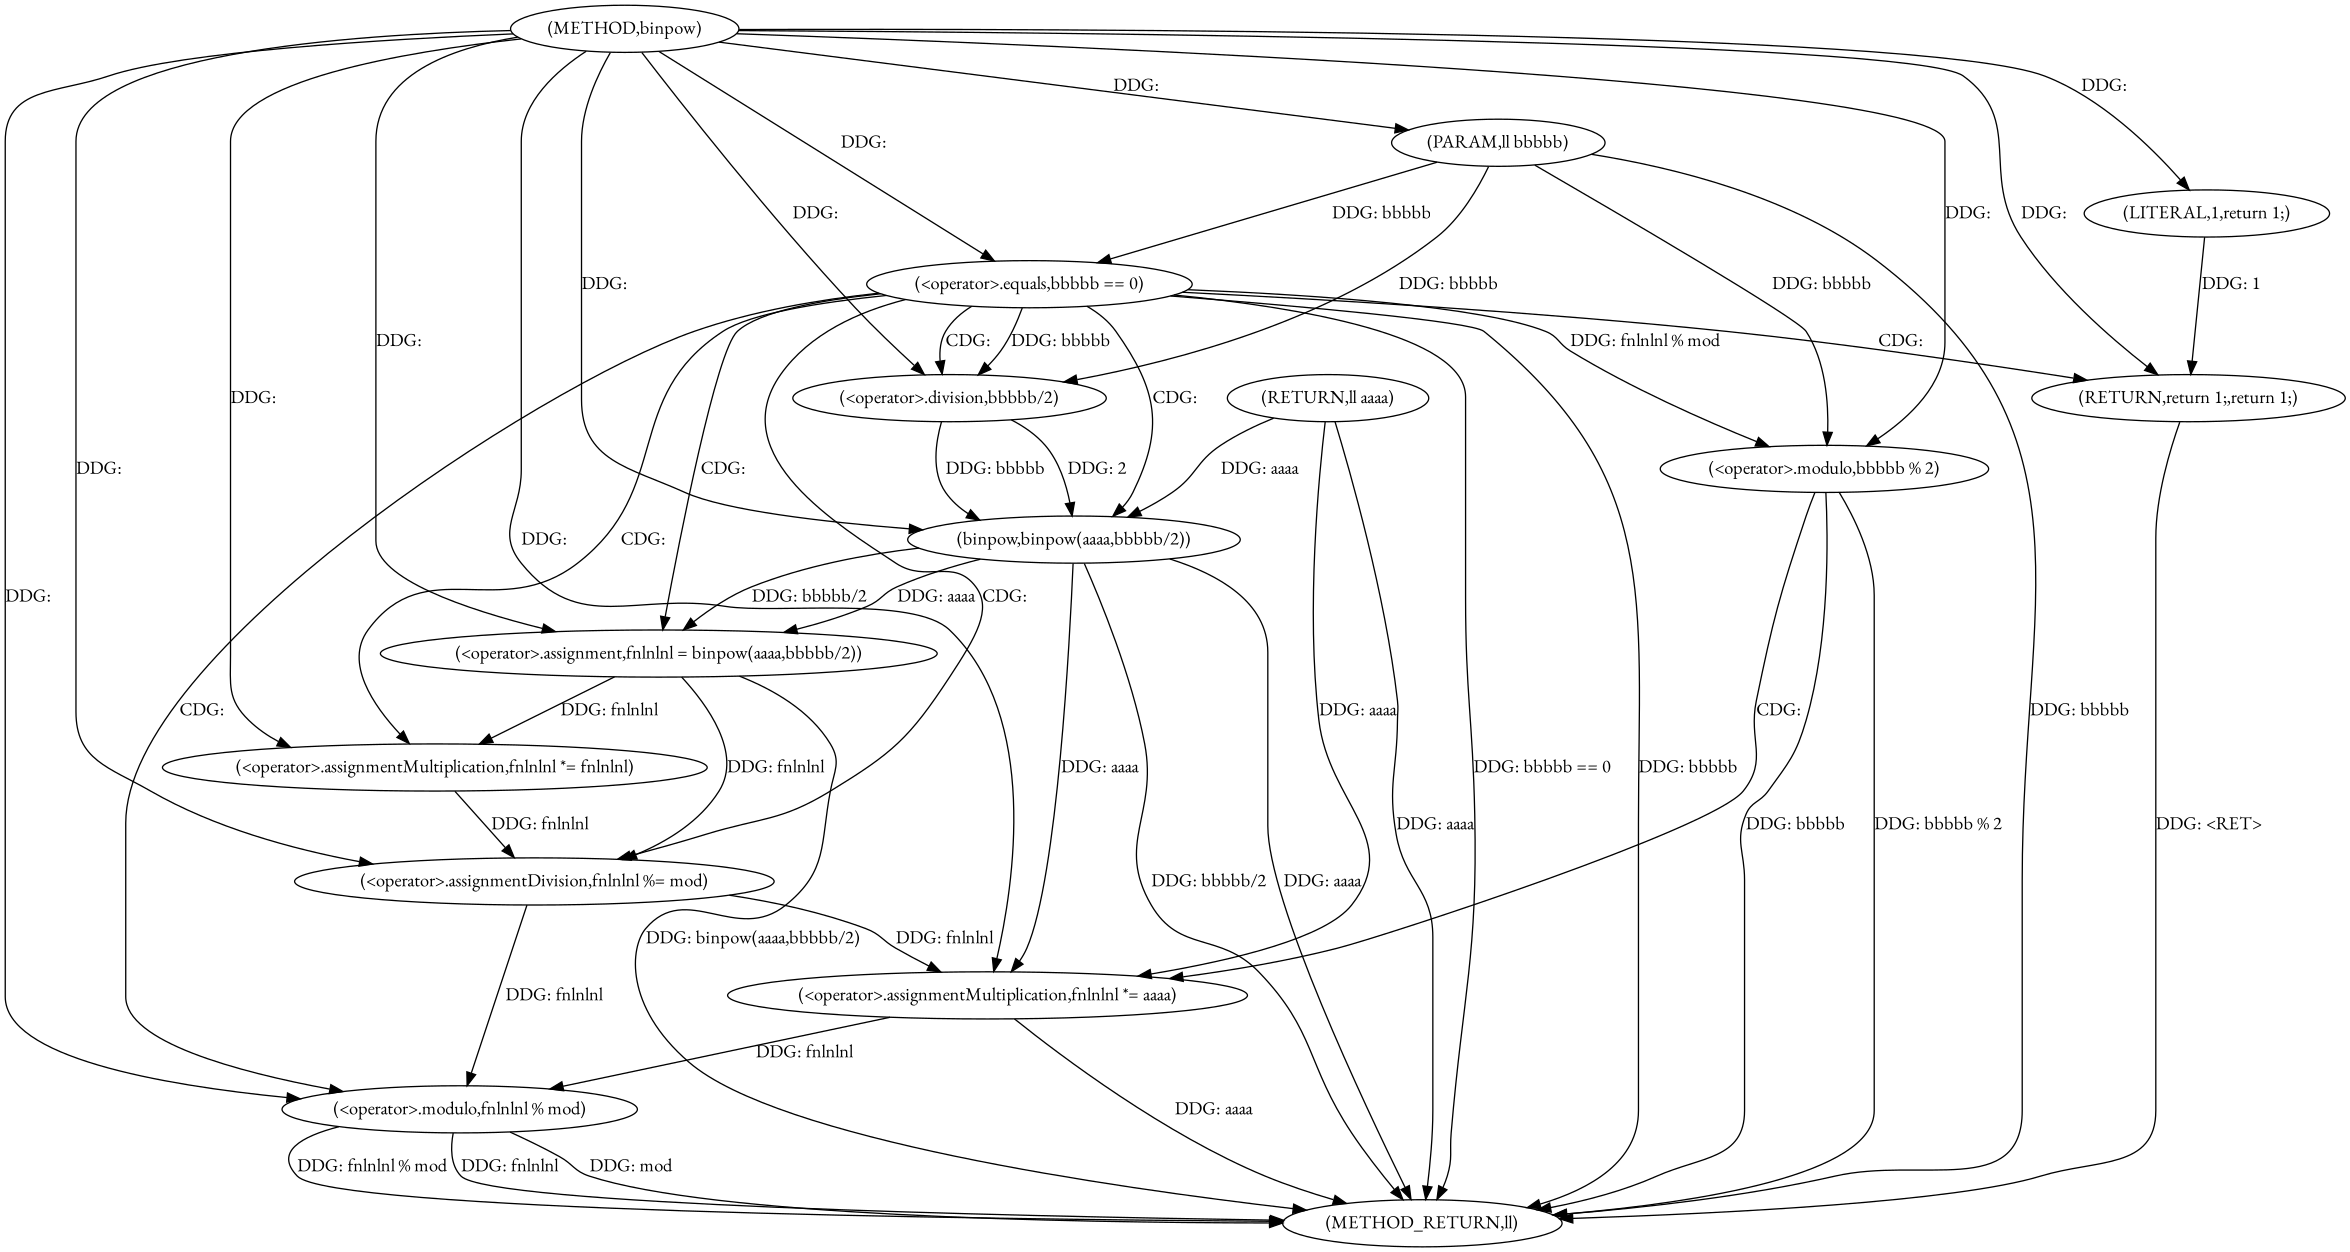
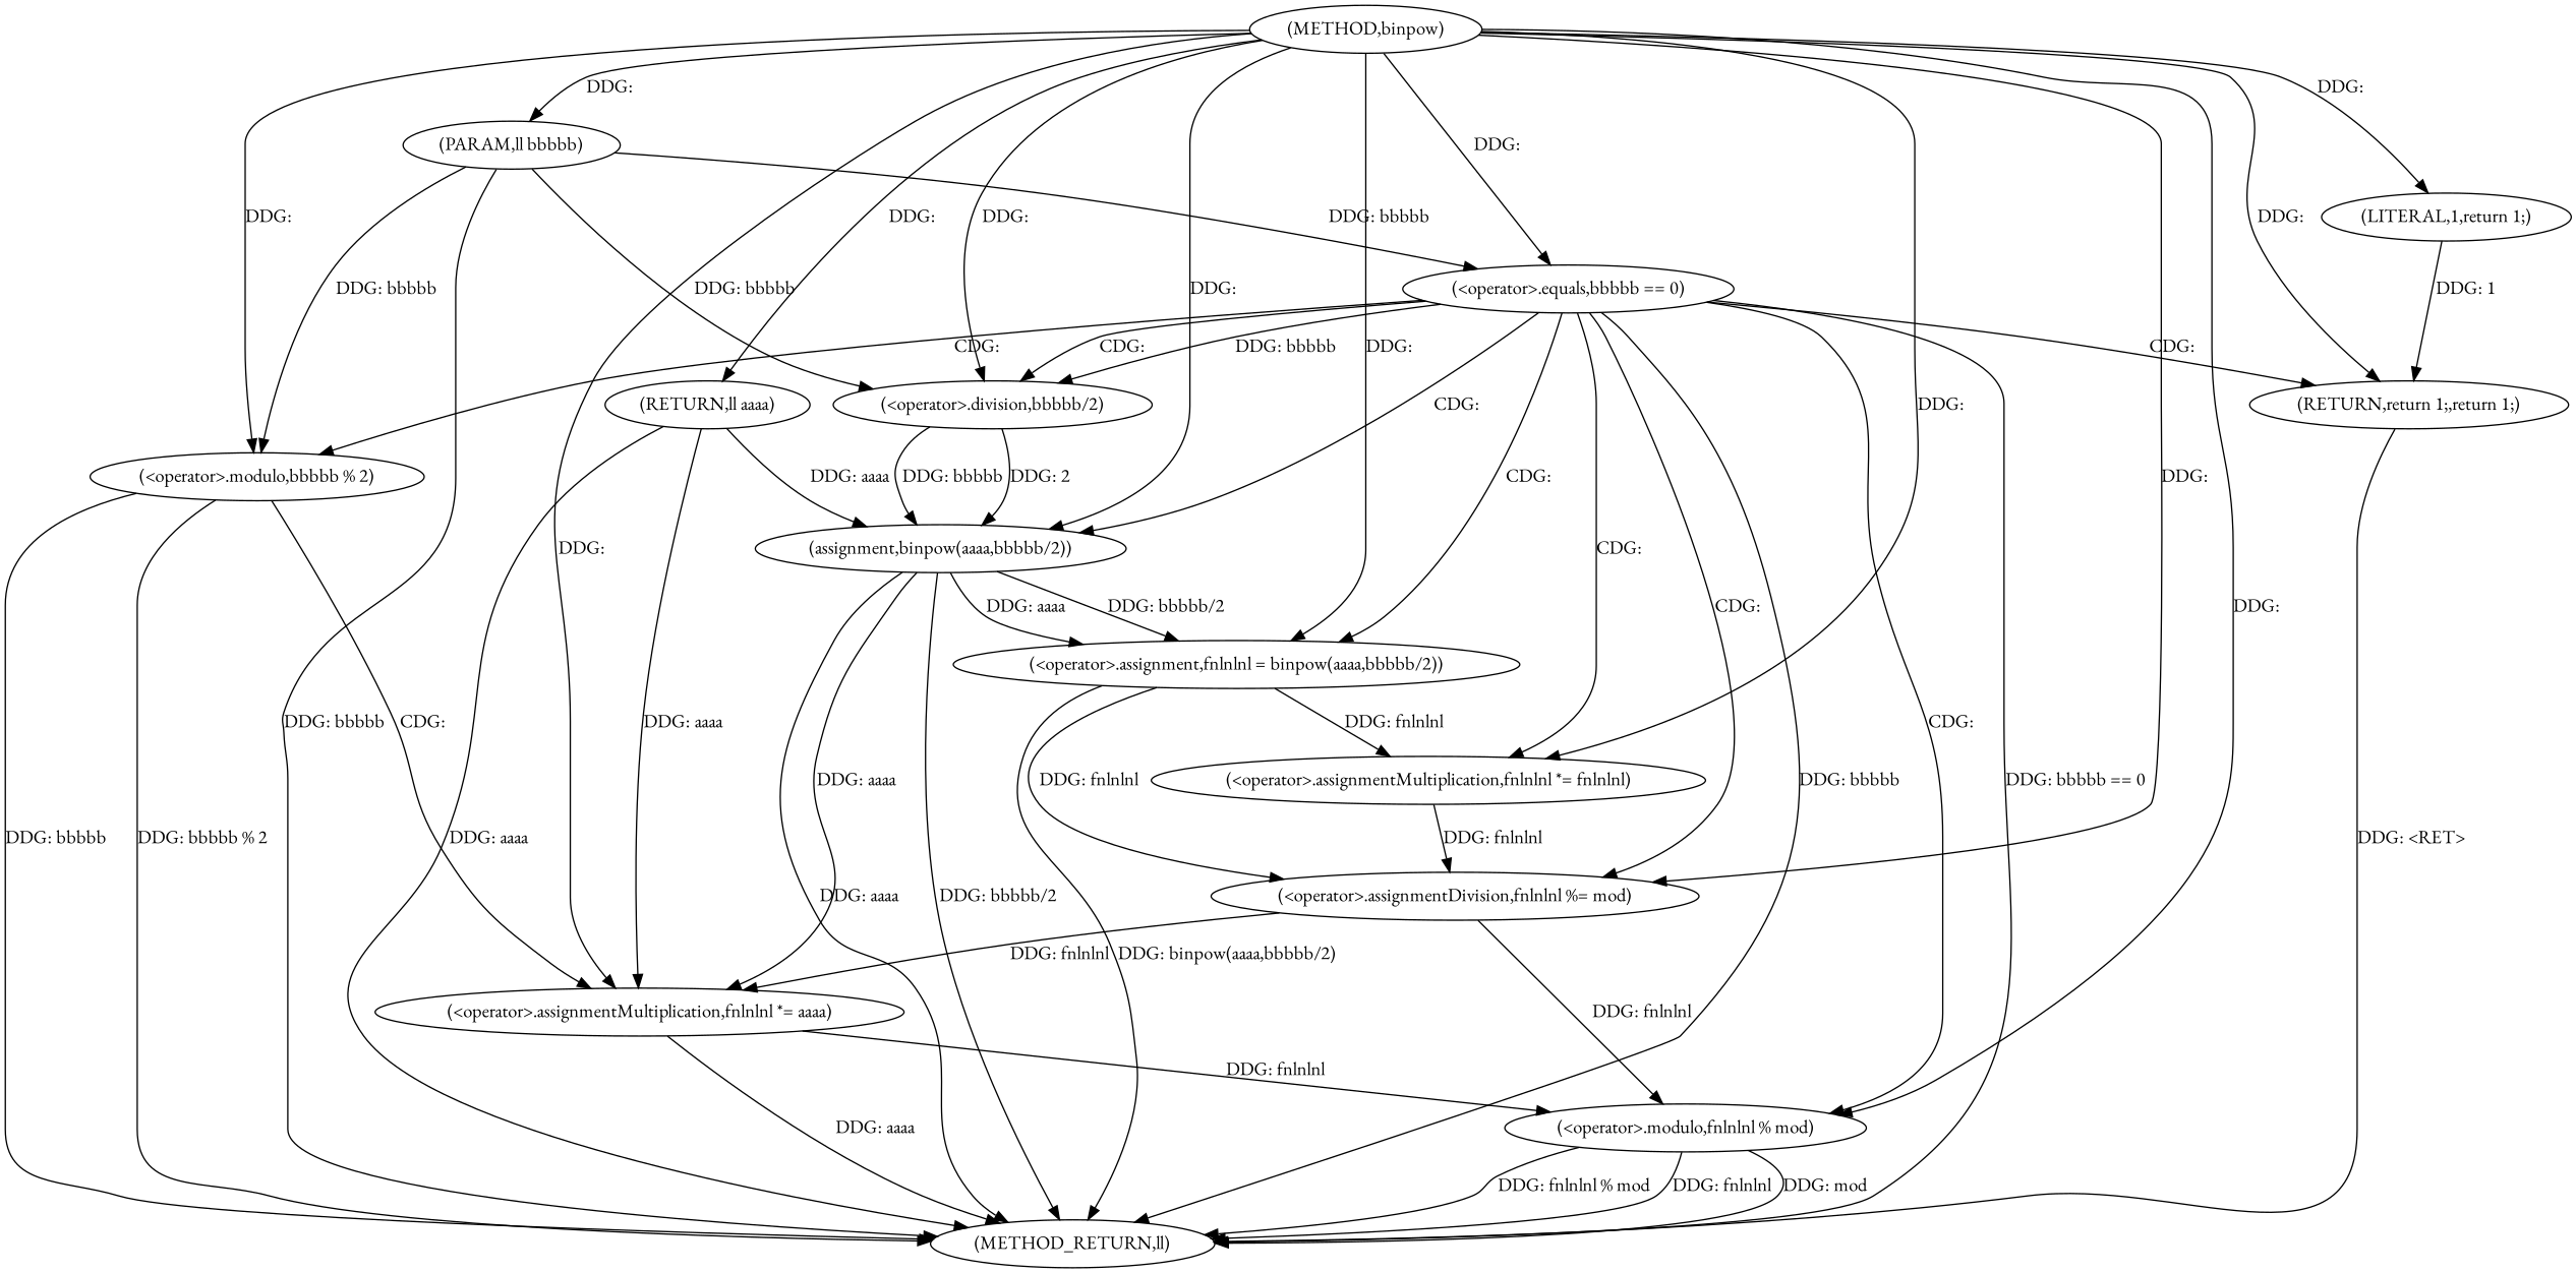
  digraph {
    fontname="EB Garamond"
    node [fontname="EB Garamond"]
    edge [fontname="EB Garamond"]
    n1 [label="(METHOD,binpow)"]
    n2 [label="(RETURN,ll aaaa)"]
    n3 [label="(PARAM,ll bbbbb)"]
    n4 [label="(<operator>.assignment,fnlnlnl = binpow(aaaa,bbbbb/2))"]
    n5 [label="(<operator>.assignmentMultiplication,fnlnlnl *= fnlnlnl)"]
    n6 [label="(<operator>.assignmentDivision,fnlnlnl %= mod)"]
    n7 [label="(<operator>.equals,bbbbb == 0)"]
    n8 [label="(<operator>.modulo,bbbbb % 2)"]
    n9 [label="(<operator>.modulo,fnlnlnl % mod)"]
    n10 [label="(RETURN,return 1;,return 1;)"]
-   n11 [label="(binpow,binpow(aaaa,bbbbb/2))"]
+   n11 [label="(assignment,binpow(aaaa,bbbbb/2))"]
    n12 [label="(<operator>.assignmentMultiplication,fnlnlnl *= aaaa)"]
    n13 [label="(LITERAL,1,return 1;)"]
    n14 [label="(<operator>.division,bbbbb/2)"]
    n15 [label="(METHOD_RETURN,ll)"]
+   n1 -> n2 [label="DDG: "]
    n1 -> n3 [label="DDG: "]
    n1 -> n4 [label="DDG: "]
    n1 -> n5 [label="DDG: "]
    n1 -> n6 [label="DDG: "]
    n1 -> n7 [label="DDG: "]
    n1 -> n8 [label="DDG: "]
    n1 -> n9 [label="DDG: "]
    n1 -> n10 [label="DDG: "]
    n1 -> n11 [label="DDG: "]
    n1 -> n12 [label="DDG: "]
    n1 -> n13 [label="DDG: "]
    n1 -> n14 [label="DDG: "]
    n2 -> n11 [label="DDG: aaaa"]
    n2 -> n12 [label="DDG: aaaa"]
    n2 -> n15 [label="DDG: aaaa"]
    n3 -> n7 [label="DDG: bbbbb"]
    n3 -> n8 [label="DDG: bbbbb"]
    n3 -> n14 [label="DDG: bbbbb"]
    n3 -> n15 [label="DDG: bbbbb"]
    n4 -> n5 [label="DDG: fnlnlnl"]
    n4 -> n6 [label="DDG: fnlnlnl"]
    n4 -> n15 [label="DDG: binpow(aaaa,bbbbb/2)"]
    n5 -> n6 [label="DDG: fnlnlnl"]
    n6 -> n9 [label="DDG: fnlnlnl"]
    n6 -> n12 [label="DDG: fnlnlnl"]
    n7 -> n4 [label="CDG: "]
    n7 -> n5 [label="CDG: "]
    n7 -> n6 [label="CDG: "]
-   n7 -> n8 [label="DDG: fnlnlnl % mod"]
+   n7 -> n8 [label="CDG: "]
    n7 -> n9 [label="CDG: "]
    n7 -> n10 [label="CDG: "]
    n7 -> n11 [label="CDG: "]
    n7 -> n14 [label="DDG: bbbbb"]
    n7 -> n14 [label="CDG: "]
    n7 -> n15 [label="DDG: bbbbb"]
    n7 -> n15 [label="DDG: bbbbb == 0"]
    n8 -> n12 [label="CDG: "]
    n8 -> n15 [label="DDG: bbbbb"]
    n8 -> n15 [label="DDG: bbbbb % 2"]
    n9 -> n15 [label="DDG: fnlnlnl"]
    n9 -> n15 [label="DDG: mod"]
    n9 -> n15 [label="DDG: fnlnlnl % mod"]
    n10 -> n15 [label="DDG: <RET>"]
    n11 -> n4 [label="DDG: bbbbb/2"]
    n11 -> n4 [label="DDG: aaaa"]
    n11 -> n12 [label="DDG: aaaa"]
    n11 -> n15 [label="DDG: aaaa"]
    n11 -> n15 [label="DDG: bbbbb/2"]
    n12 -> n9 [label="DDG: fnlnlnl"]
    n12 -> n15 [label="DDG: aaaa"]
    n13 -> n10 [label="DDG: 1"]
    n14 -> n11 [label="DDG: bbbbb"]
    n14 -> n11 [label="DDG: 2"]
  }
